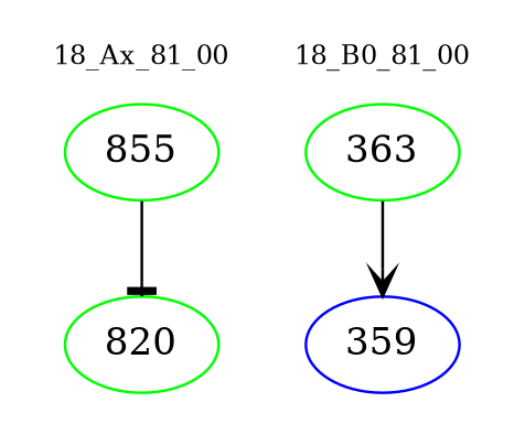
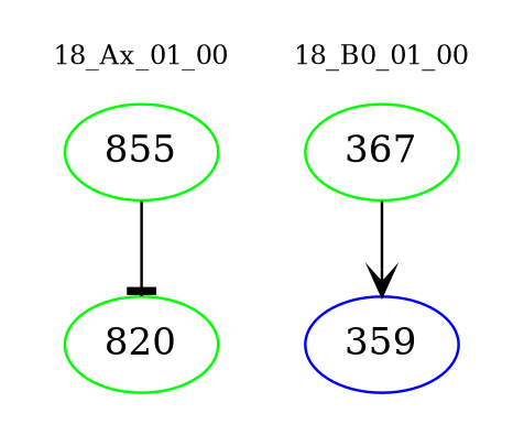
  digraph {
    node [color=green]
    edge [color=black]
    n1 [label=855]
    n2 [label=820]
-   n3 [label=363]
+   n3 [label=367]
    n4 [color=blue label=359]
    subgraph cluster_1 {
      color=white
      fontsize=10
-     label="18_Ax_81_00"
+     label="18_Ax_01_00"
      n1
      n2
    }
    subgraph cluster_2 {
      color=white
      fontsize=10
-     label="18_B0_81_00"
+     label="18_B0_01_00"
      n3
      n4
    }
    n1 -> n2 [arrowhead=tee]
    n3 -> n4 [arrowhead=vee]
  }
